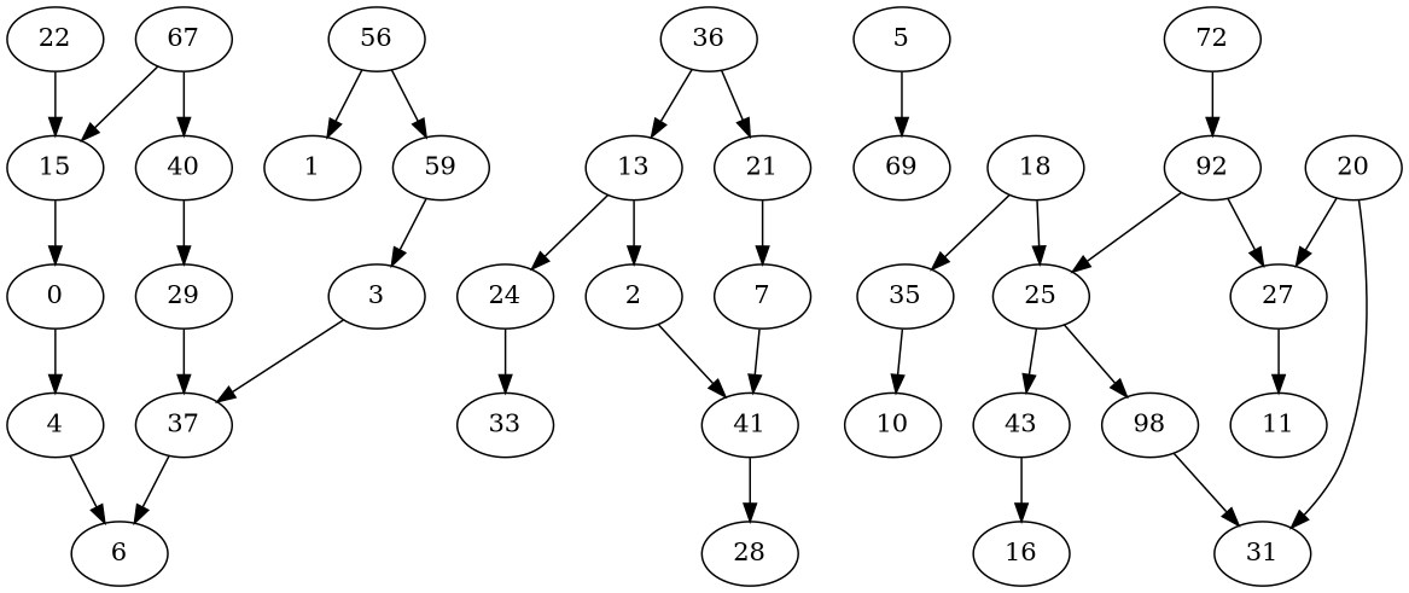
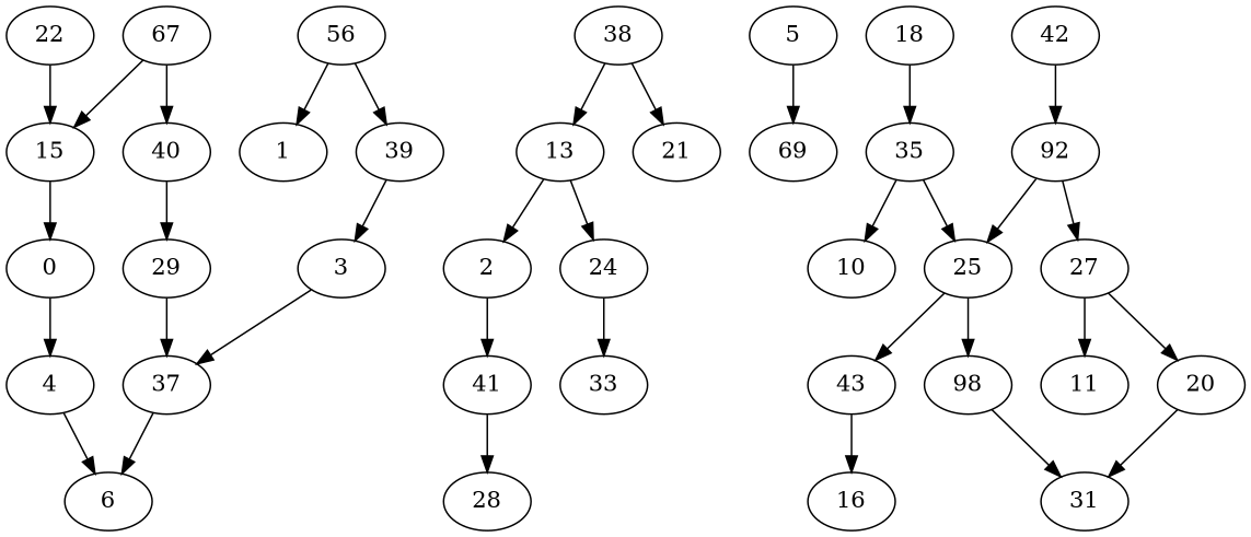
  strict digraph {
    0
    4
    6
-   7
    41
    28
    n7 [label=67]
    15
    40
    29
    37
-   36
+   36 [label=38]
    13
    21
    22
    n16 [label=2]
    24
    33
    3
    n20 [label=69]
    5
    18
    35
    25
    10
    n26 [label=98]
    43
    31
    16
    n30 [label=92]
-   42 [label=72]
+   42
    27
    11
    20
    n35 [label=56]
    1
-   39 [label=59]
+   39
    0 -> 4
    4 -> 6
-   7 -> 41
    41 -> 28
    n7 -> 15
    n7 -> 40
    15 -> 0
    40 -> 29
    29 -> 37
    37 -> 6
    36 -> 13
    36 -> 21
    13 -> n16
    13 -> 24
-   21 -> 7
    22 -> 15
    n16 -> 41
    24 -> 33
    3 -> 37
    5 -> n20
    18 -> 35
-   18 -> 25
+   35 -> 25
    35 -> 10
    25 -> n26
    25 -> 43
    n26 -> 31
    43 -> 16
    n30 -> 25
    n30 -> 27
    42 -> n30
    27 -> 11
-   20 -> 27
+   27 -> 20
    20 -> 31
    n35 -> 1
    n35 -> 39
    39 -> 3
  }
